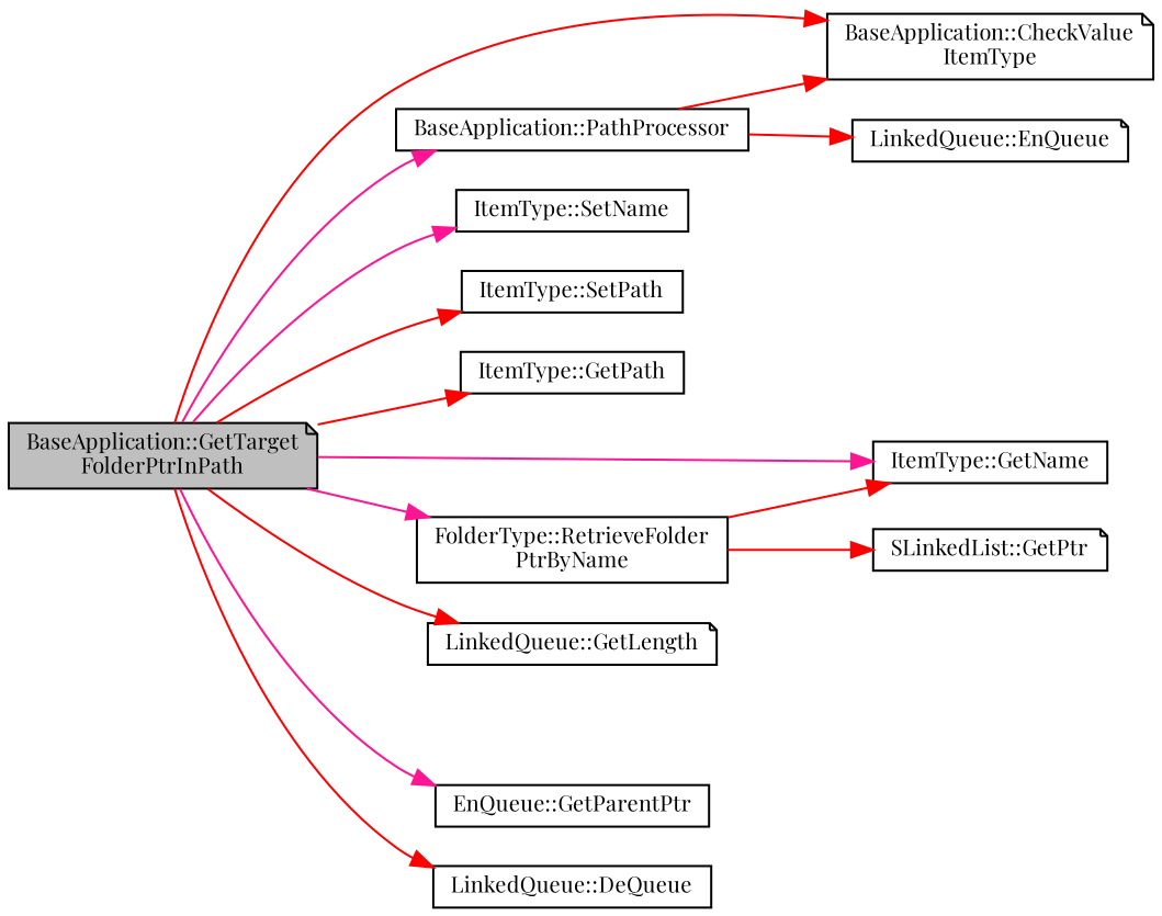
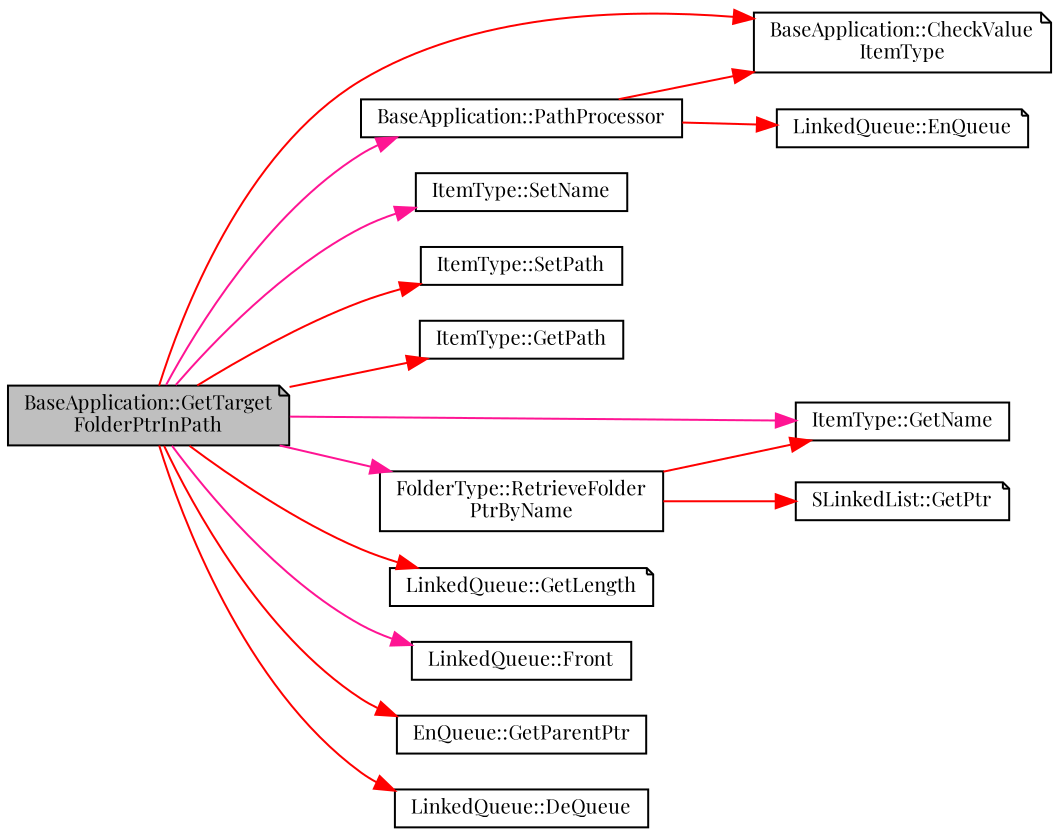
  digraph {
    fontname="Playfair Display"
    rankdir=LR
    node [color=black fillcolor=white fontname="Playfair Display" fontsize=10 shape=box style=filled]
    edge [color=red fontname="Playfair Display" fontsize=10 labelfontname=Helvetica labelfontsize=10 style=solid]
    n1 [fillcolor=grey75 fontcolor=black height=0.2 label="BaseApplication::GetTarget\lFolderPtrInPath" shape=note width=0.4]
    n2 [height=0.2 label="BaseApplication::PathProcessor" width=0.4]
    n3 [height=0.2 label="BaseApplication::CheckValue\lItemType" shape=note width=0.4]
    n4 [height=0.2 label="ItemType::SetName" width=0.4]
    n5 [height=0.2 label="ItemType::SetPath" width=0.4]
    n6 [height=0.2 label="ItemType::GetPath" width=0.4]
    n7 [height=0.2 label="FolderType::RetrieveFolder\lPtrByName" width=0.4]
    n8 [height=0.2 label="ItemType::GetName" width=0.4]
    n9 [height=0.2 label="LinkedQueue::GetLength" shape=note width=0.4]
+   n10 [height=0.2 label="LinkedQueue::Front" width=0.4]
    n11 [height=0.2 label="EnQueue::GetParentPtr" width=0.4]
    n12 [height=0.2 label="LinkedQueue::DeQueue" width=0.4]
    n13 [height=0.2 label="LinkedQueue::EnQueue" shape=note width=0.4]
    n14 [height=0.2 label="SLinkedList::GetPtr" shape=note width=0.4]
    n1 -> n2 [color=deeppink]
    n1 -> n3
    n1 -> n4 [color=deeppink]
    n1 -> n5
    n1 -> n6
    n1 -> n7 [color=deeppink]
    n1 -> n8 [color=deeppink]
    n1 -> n9
-   n1 -> n11 [color=deeppink]
+   n1 -> n10 [color=deeppink]
+   n1 -> n11
    n1 -> n12
    n2 -> n3
    n2 -> n13
    n7 -> n8
    n7 -> n14
  }
